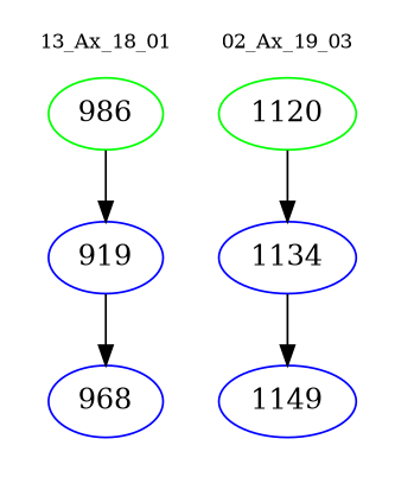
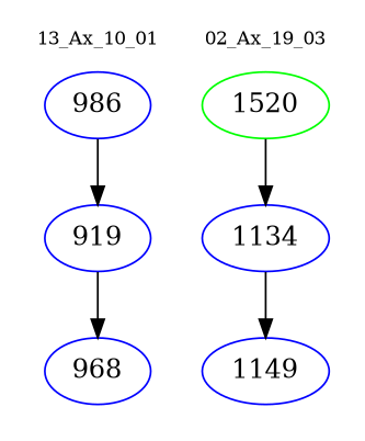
  digraph {
    fontname="DejaVu Serif"
    node [color=blue fontname="DejaVu Serif"]
    edge [color=black fontname="DejaVu Serif"]
-   n1 [color=green label=986]
+   n1 [label=986]
    n2 [label=919]
    n3 [label=968]
-   n4 [color=green label=1120]
+   n4 [color=green label=1520]
    n5 [label=1134]
    n6 [label=1149]
    subgraph cluster_1 {
      color=white
      fontsize=10
-     label="13_Ax_18_01"
+     label="13_Ax_10_01"
      n1
      n2
      n3
    }
    subgraph cluster_2 {
      color=white
      fontsize=10
      label="02_Ax_19_03"
      n4
      n5
      n6
    }
    n1 -> n2
    n2 -> n3
    n4 -> n5
    n5 -> n6
  }
